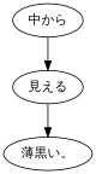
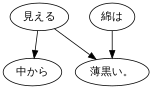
  digraph {
    n1 [label="中から"]
    n2 [label="見える"]
    n3 [label="薄黒い。"]
-   n1 -> n2
+   n4 [label="綿は"]
+   n2 -> n1
    n2 -> n3
+   n4 -> n3
  }
